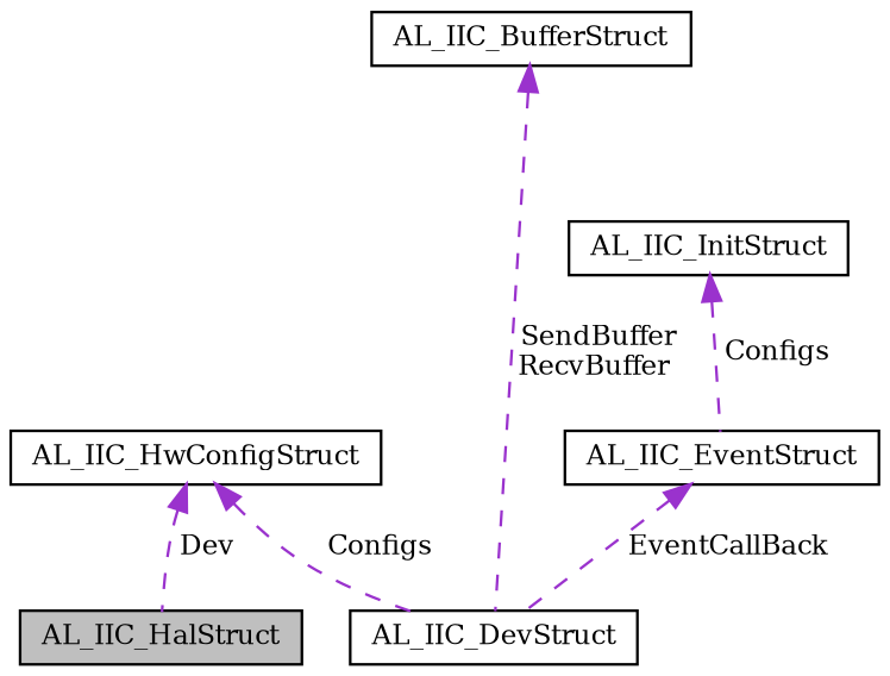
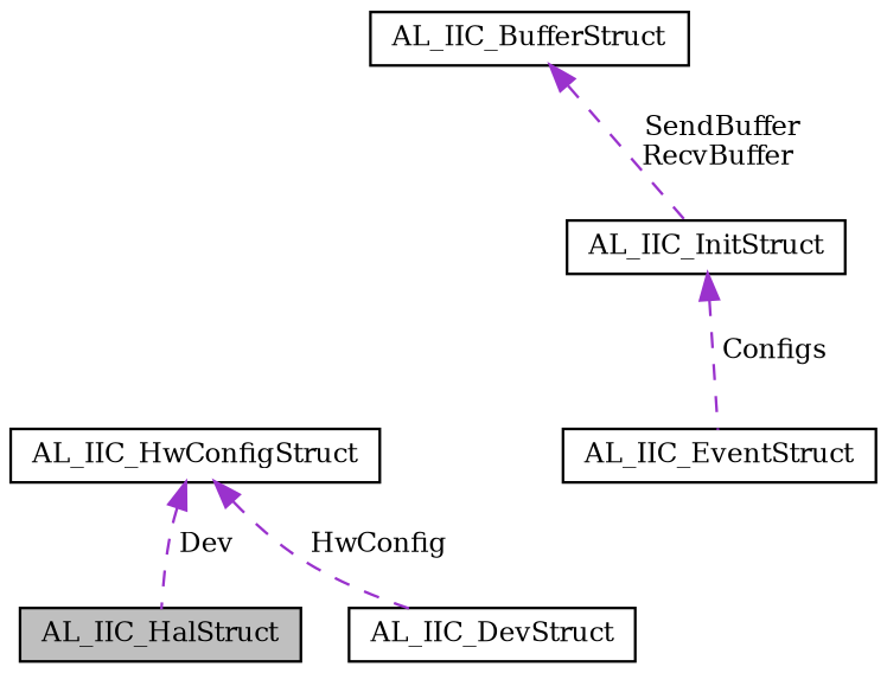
  digraph {
    fontname="DejaVu Serif"
    node [color=black fillcolor=white fontname="DejaVu Serif" fontsize=10 shape=record style=filled]
    edge [color=darkorchid3 dir=back fontname="DejaVu Serif" fontsize=10 labelfontname=Helvetica labelfontsize=10 style=dashed]
    n1 [fillcolor=grey75 fontcolor=black height=0.2 label=AL_IIC_HalStruct width=0.4]
    n2 [height=0.2 label=AL_IIC_DevStruct width=0.4]
    n3 [height=0.2 label=AL_IIC_EventStruct width=0.4]
    n4 [height=0.2 label=AL_IIC_InitStruct width=0.4]
    n5 [height=0.2 label=AL_IIC_HwConfigStruct width=0.4]
    n6 [height=0.2 label=AL_IIC_BufferStruct width=0.4]
-   n3 -> n2 [label=" EventCallBack"]
    n4 -> n3 [label=" Configs"]
    n5 -> n1 [label=" Dev"]
-   n5 -> n2 [label=" Configs"]
-   n6 -> n2 [label=" SendBuffer\nRecvBuffer"]
+   n5 -> n2 [label=" HwConfig"]
+   n6 -> n4 [label=" SendBuffer\nRecvBuffer"]
  }
